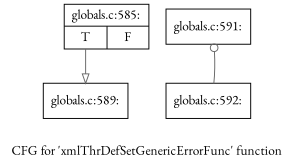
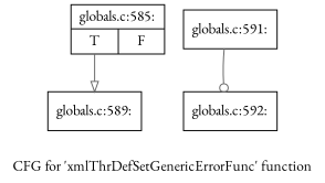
  digraph {
    fontname="EB Garamond"
    label="CFG for 'xmlThrDefSetGenericErrorFunc' function"
    node [fontname="EB Garamond" shape=record]
    edge [color=gray40 fontname="EB Garamond"]
    n1 [label="{globals.c:585:|{<s0>T|<s1>F}}"]
    n2 [label="{globals.c:589:}"]
    n3 [label="{globals.c:591:}"]
    n4 [label="{globals.c:592:}"]
    n1 -> n2 [arrowhead=onormal tailport=s0]
-   n4 -> n3 [arrowhead=odot]
+   n3 -> n4 [arrowhead=odot]
  }
